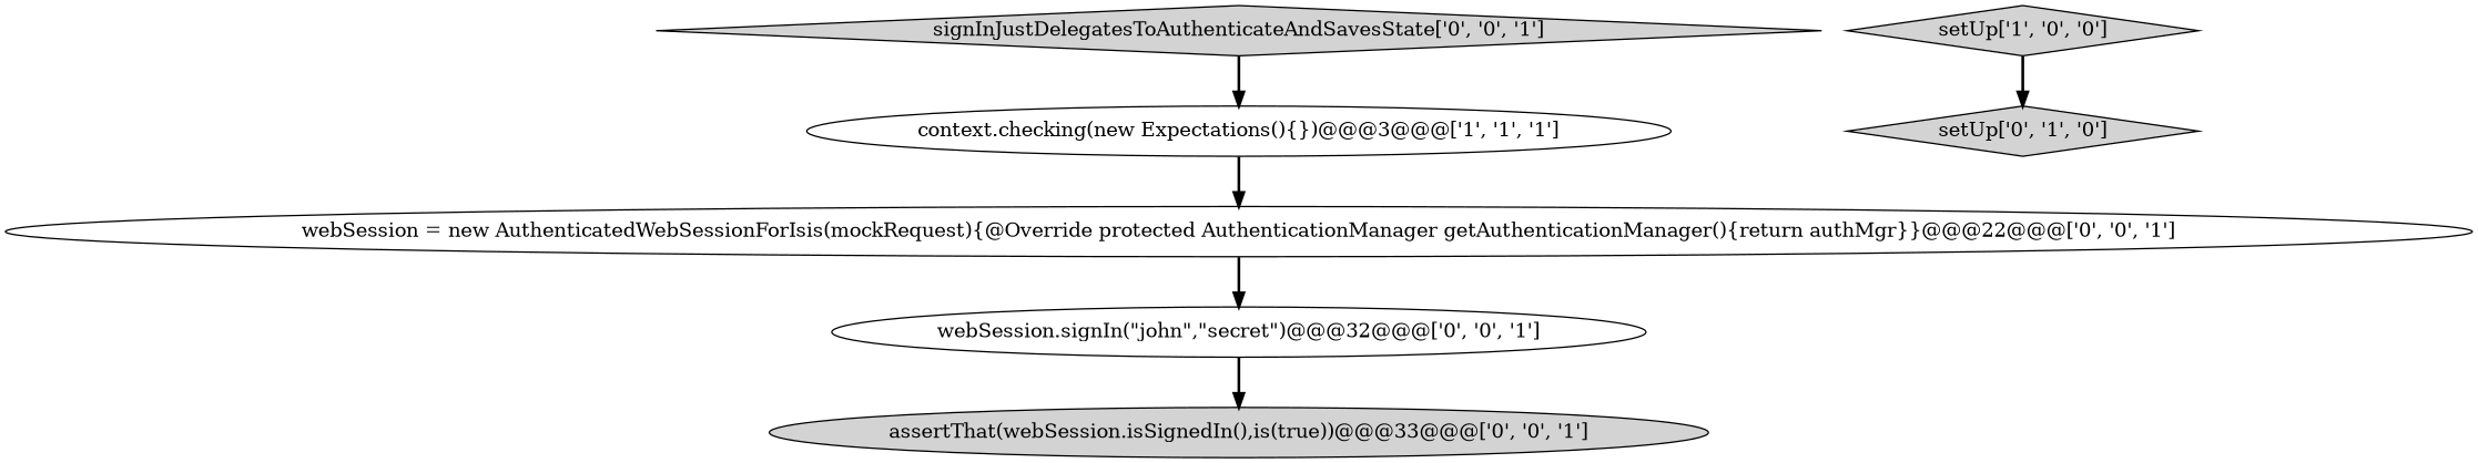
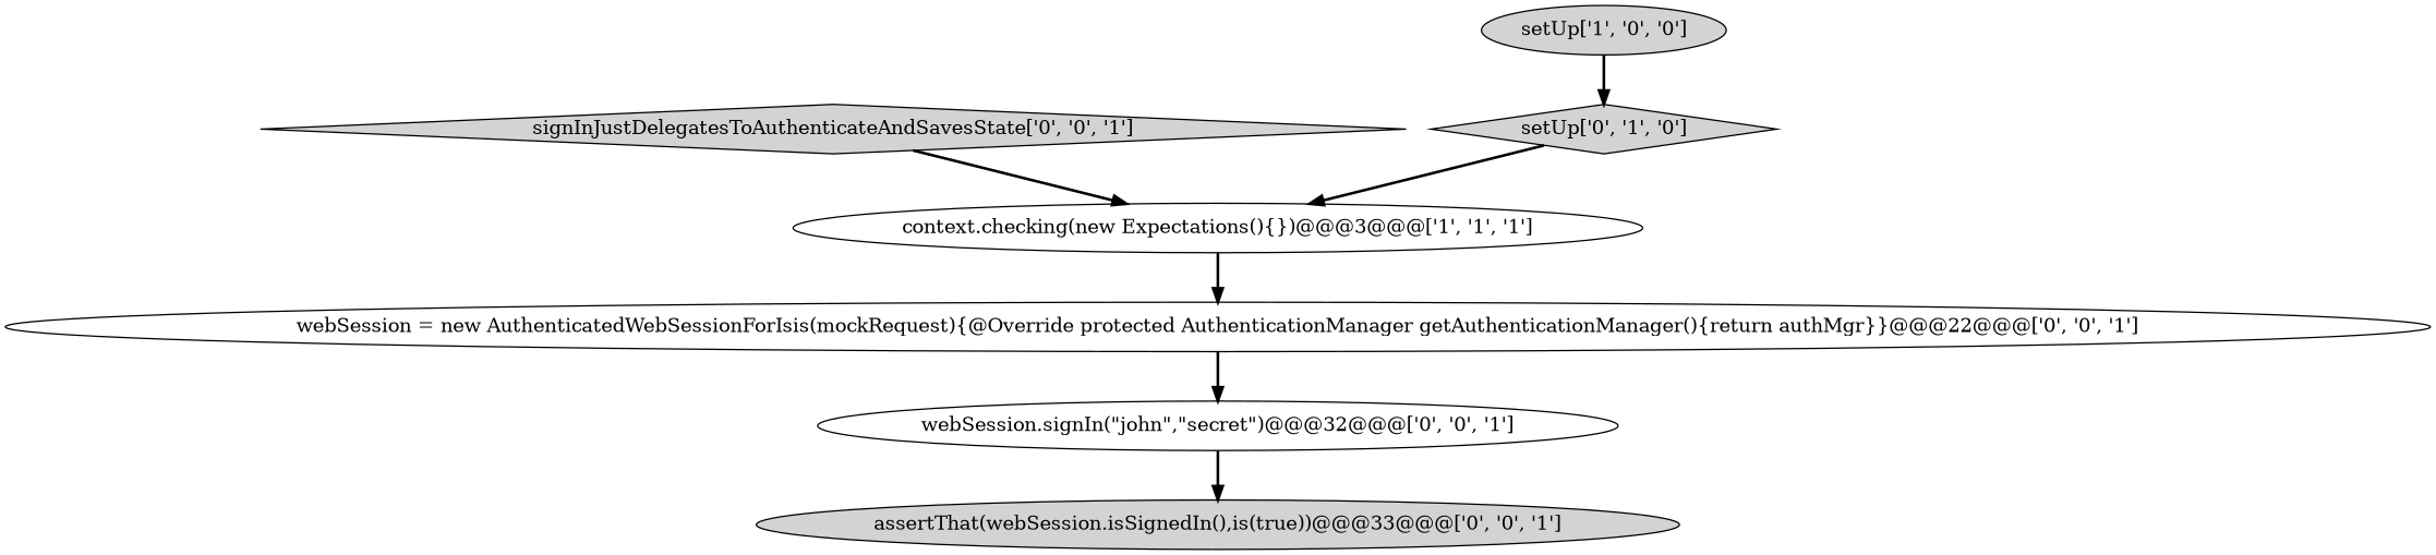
  digraph {
    node [fillcolor=lightgray shape=ellipse style=filled]
    edge [style=bold]
    n1 [fillcolor=white label="context.checking(new Expectations(){})@@@3@@@['1', '1', '1']"]
    n2 [fillcolor=white label="webSession = new AuthenticatedWebSessionForIsis(mockRequest){@Override protected AuthenticationManager getAuthenticationManager(){return authMgr}}@@@22@@@['0', '0', '1']"]
    n3 [fillcolor=white label="webSession.signIn(\"john\",\"secret\")@@@32@@@['0', '0', '1']"]
    n4 [label="assertThat(webSession.isSignedIn(),is(true))@@@33@@@['0', '0', '1']"]
    n5 [label="signInJustDelegatesToAuthenticateAndSavesState['0', '0', '1']" shape=diamond]
-   n6 [label="setUp['1', '0', '0']" shape=diamond]
+   n6 [label="setUp['1', '0', '0']"]
    n7 [label="setUp['0', '1', '0']" shape=diamond]
    n1 -> n2
    n2 -> n3
    n3 -> n4
    n5 -> n1
    n6 -> n7
+   n7 -> n1
  }
